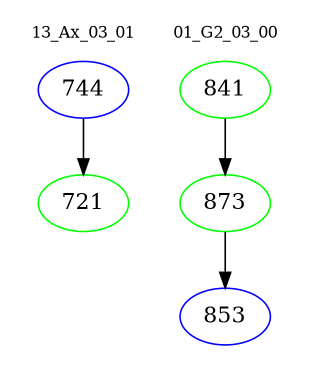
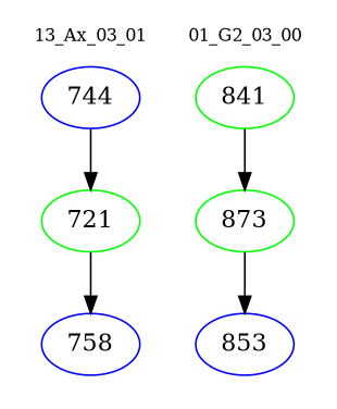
  digraph {
    node [color=blue]
    edge [color=black]
    n1 [label=744]
    n2 [color=green label=721]
+   n3 [label=758]
    n4 [color=green label=841]
    n5 [color=green label=873]
    n6 [label=853]
    subgraph cluster_1 {
      color=white
      fontsize=10
      label="13_Ax_03_01"
      n1
      n2
+     n3
    }
    subgraph cluster_2 {
      color=white
      fontsize=10
      label="01_G2_03_00"
      n4
      n5
      n6
    }
    n1 -> n2
+   n2 -> n3
    n4 -> n5
    n5 -> n6
  }
